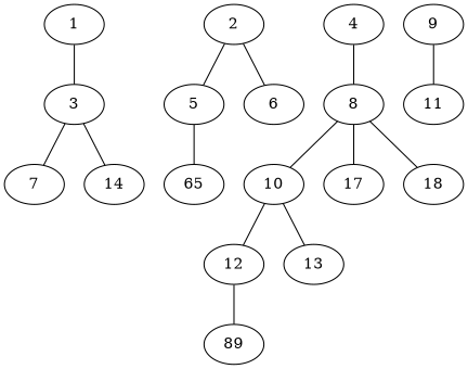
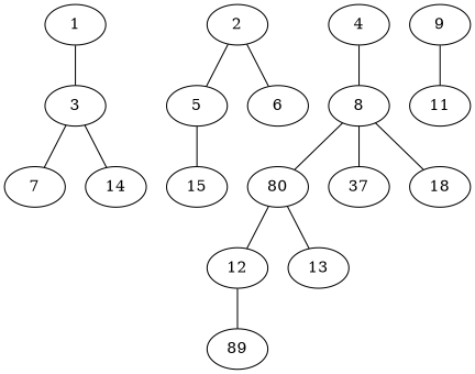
  graph {
    node [chem=C]
    edge [valence=1]
    1
    3
    2
    5
    6 [chem=Cl]
    7
    14 [chem=H]
    4 [chem=O]
    8
-   15 [chem=H label=65]
-   10
-   17 [chem=H]
+   15 [chem=H]
+   10 [label=80]
+   17 [chem=H label=37]
    18 [chem=H]
    11 [chem=Cl]
    9
    12 [chem=O]
    13 [chem=O]
    n18 [chem=H label=89]
    1 -- 3
    3 -- 7 [valence=2]
    3 -- 14
    2 -- 5
    2 -- 6
    5 -- 15
    4 -- 8
    8 -- 10
    8 -- 17
    8 -- 18
    10 -- 12
    10 -- 13 [valence=2]
    9 -- 11
    12 -- n18
  }
